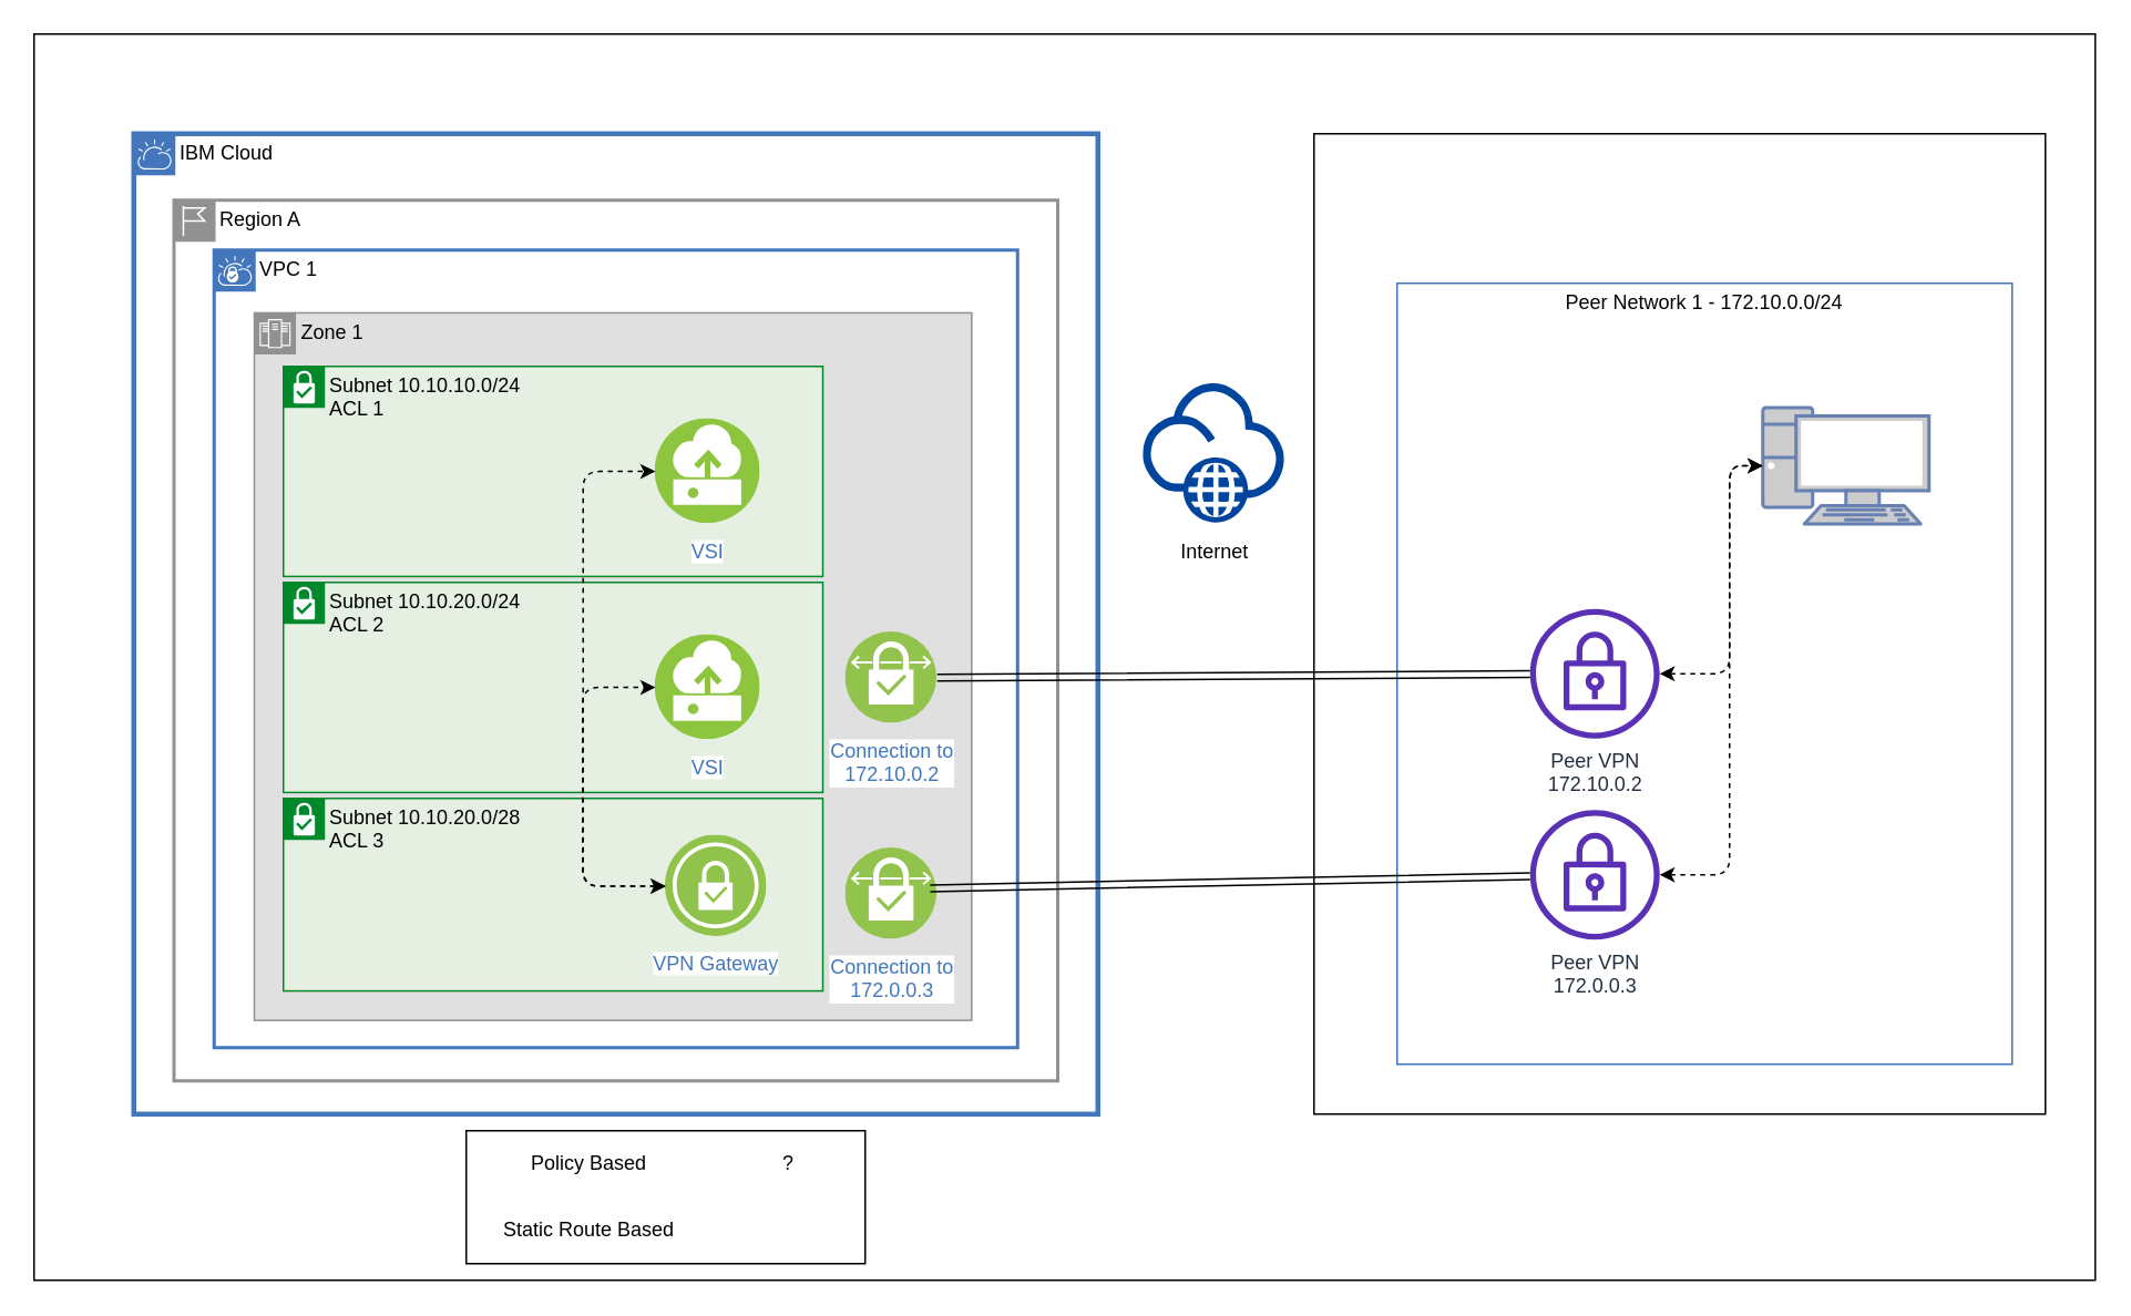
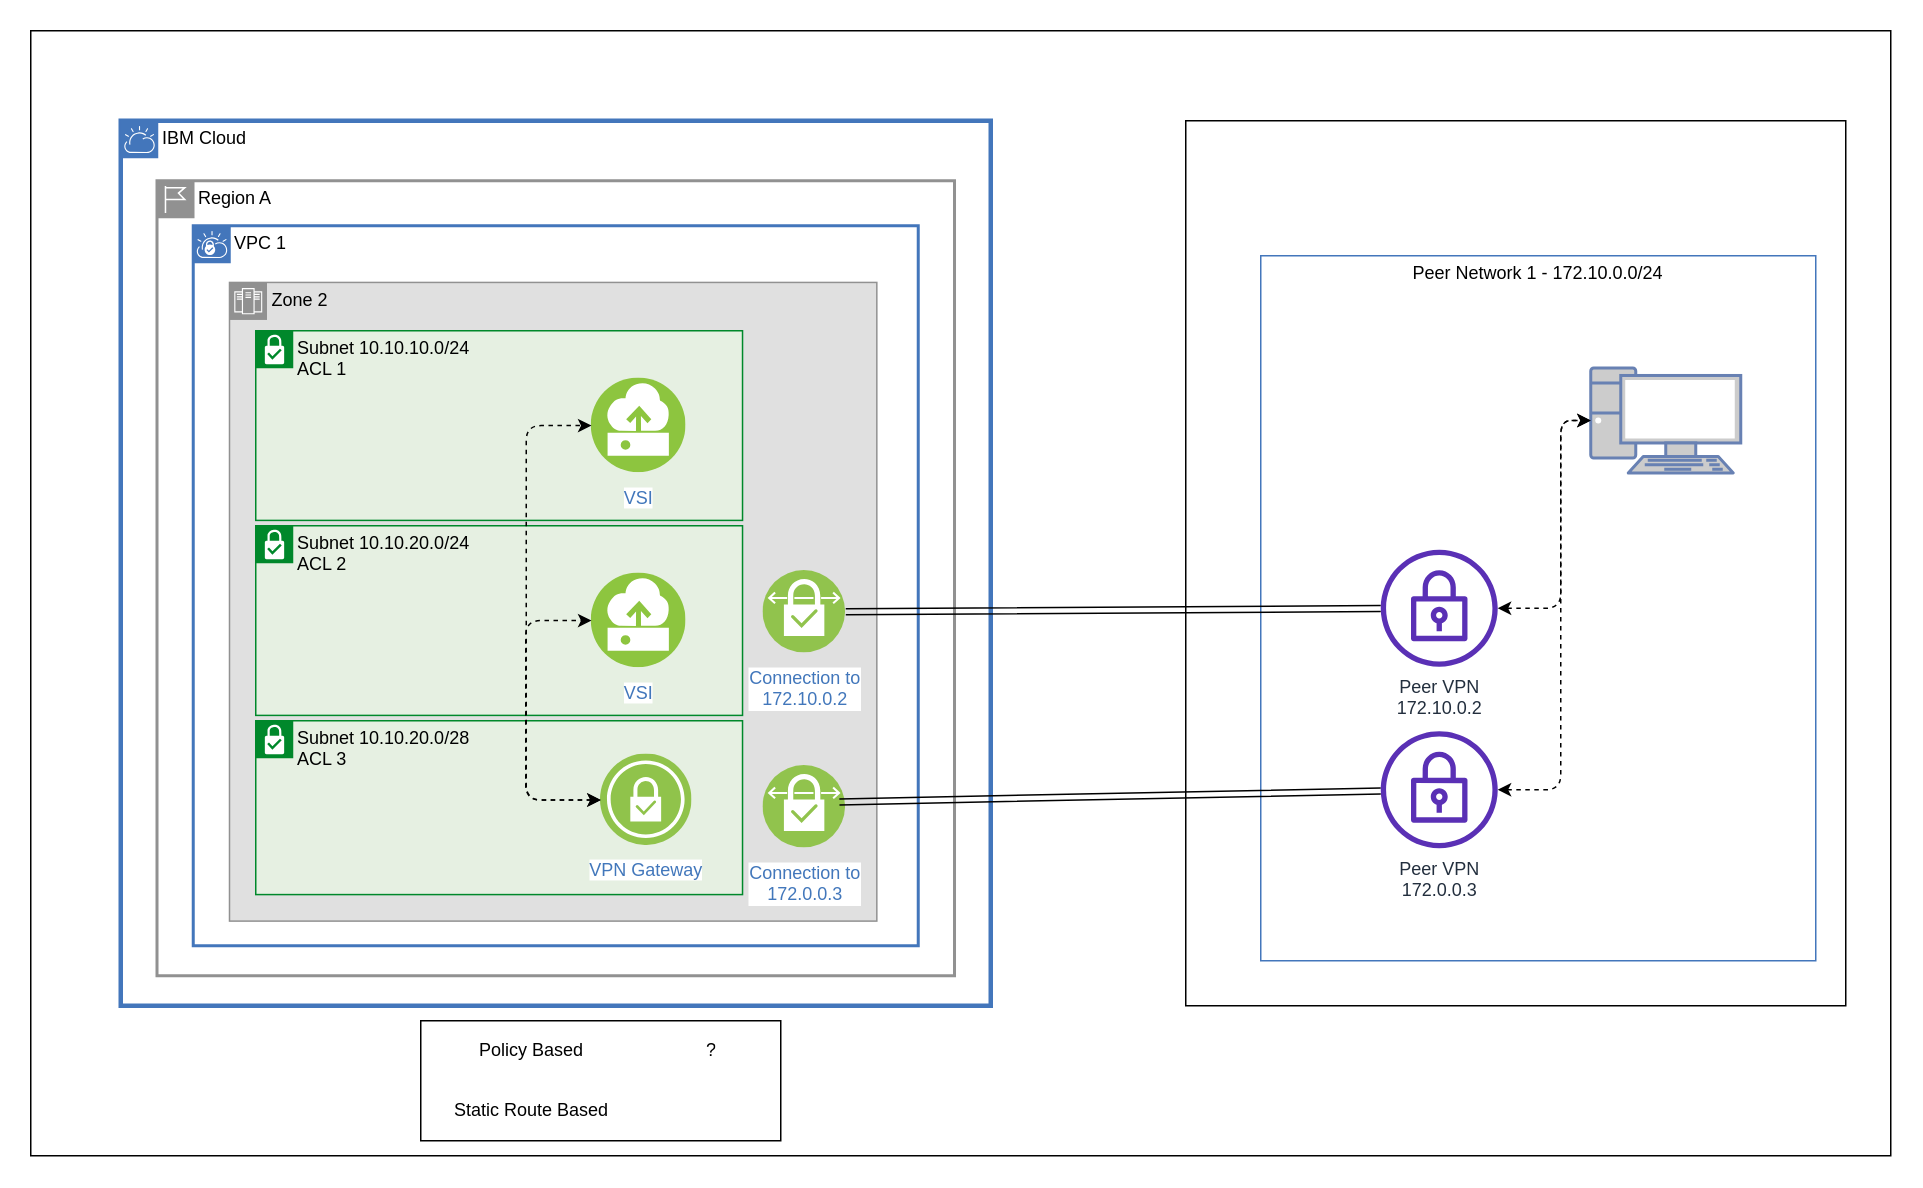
  <mxCell id="0" />
  <mxCell id="1" parent="0" />
  <mxCell id="2" value="" style="rounded=0;whiteSpace=wrap;html=1;labelBackgroundColor=none;fontColor=#000000;" parent="1" vertex="1"><mxGeometry x="20" y="20" width="1240" height="750" as="geometry" /></mxCell>
  <mxCell id="3" value="" style="group" parent="1" vertex="1" connectable="0"><mxGeometry x="230" y="80" width="1000" height="610" as="geometry" /></mxCell>
  <mxCell id="4" value="" style="group" parent="3" vertex="1" connectable="0"><mxGeometry x="-150" width="1130" height="610" as="geometry" /></mxCell>
  <mxCell id="5" value="IBM Cloud" style="shape=mxgraph.ibm.box;prType=cloud;fontStyle=0;verticalAlign=top;align=left;spacingLeft=32;spacingTop=4;fillColor=none;rounded=0;whiteSpace=wrap;html=1;strokeColor=#4376BB;strokeWidth=3;dashed=0;container=0;spacing=-4;collapsible=0;expand=0;recursiveResize=0;" parent="4" vertex="1"><mxGeometry width="580" height="590" as="geometry" /></mxCell>
  <mxCell id="6" value="Region A" style="shape=mxgraph.ibm.box;prType=region;fontStyle=0;verticalAlign=top;align=left;spacingLeft=32;spacingTop=4;fillColor=none;rounded=0;whiteSpace=wrap;html=1;strokeColor=#919191;strokeWidth=2;dashed=0;container=1;spacing=-4;collapsible=0;expand=0;recursiveResize=0;" parent="4" vertex="1"><mxGeometry x="24.167" y="40" width="531.667" height="530" as="geometry" /></mxCell>
  <mxCell id="7" value="VPC 1" style="shape=mxgraph.ibm.box;prType=vpc;fontStyle=0;verticalAlign=top;align=left;spacingLeft=32;spacingTop=4;fillColor=none;rounded=0;whiteSpace=wrap;html=1;strokeColor=#4376BB;strokeWidth=2;dashed=0;container=1;spacing=-4;collapsible=0;expand=0;recursiveResize=0;" parent="6" vertex="1"><mxGeometry x="24.167" y="30" width="483.333" height="480" as="geometry" /></mxCell>
- <mxCell id="8" value="Zone 1" style="shape=mxgraph.ibm.box;prType=zone;fontStyle=0;verticalAlign=top;align=left;spacingLeft=32;spacingTop=4;fillColor=#E0E0E0;rounded=0;whiteSpace=wrap;html=1;strokeColor=#919191;strokeWidth=1;dashed=0;container=0;spacing=-4;collapsible=0;expand=0;recursiveResize=0;" parent="7" vertex="1"><mxGeometry x="24.167" y="37.792" width="431.548" height="425.78" as="geometry" /></mxCell>
+ <mxCell id="8" value="Zone 2" style="shape=mxgraph.ibm.box;prType=zone;fontStyle=0;verticalAlign=top;align=left;spacingLeft=32;spacingTop=4;fillColor=#E0E0E0;rounded=0;whiteSpace=wrap;html=1;strokeColor=#919191;strokeWidth=1;dashed=0;container=0;spacing=-4;collapsible=0;expand=0;recursiveResize=0;" parent="7" vertex="1"><mxGeometry x="24.167" y="37.792" width="431.548" height="425.78" as="geometry" /></mxCell>
  <mxCell id="9" value="Subnet 10.10.10.0/24&lt;br&gt;ACL 1" style="shape=mxgraph.ibm.box;prType=subnet;fontStyle=0;verticalAlign=top;align=left;spacingLeft=32;spacingTop=4;fillColor=#E6F0E2;rounded=0;whiteSpace=wrap;html=1;strokeColor=#00882B;strokeWidth=1;dashed=0;container=1;spacing=-4;collapsible=0;expand=0;recursiveResize=0;" parent="7" vertex="1"><mxGeometry x="41.666" y="70" width="324.524" height="126.429" as="geometry" /></mxCell>
  <mxCell id="10" value="VSI" style="aspect=fixed;perimeter=ellipsePerimeter;html=1;align=center;shadow=0;dashed=0;fontColor=#4277BB;labelBackgroundColor=#ffffff;fontSize=12;spacingTop=3;image;image=img/lib/ibm/vpc/Instance.svg;" parent="9" vertex="1"><mxGeometry x="223.81" y="31.607" width="63.214" height="63.214" as="geometry" /></mxCell>
  <mxCell id="11" value="Subnet 10.10.20.0/24&lt;br&gt;ACL 2" style="shape=mxgraph.ibm.box;prType=subnet;fontStyle=0;verticalAlign=top;align=left;spacingLeft=32;spacingTop=4;fillColor=#E6F0E2;rounded=0;whiteSpace=wrap;html=1;strokeColor=#00882B;strokeWidth=1;dashed=0;container=1;spacing=-4;collapsible=0;expand=0;recursiveResize=0;" parent="7" vertex="1"><mxGeometry x="41.665" y="200.004" width="324.524" height="126.429" as="geometry" /></mxCell>
  <mxCell id="12" value="VSI" style="aspect=fixed;perimeter=ellipsePerimeter;html=1;align=center;shadow=0;dashed=0;fontColor=#4277BB;labelBackgroundColor=#ffffff;fontSize=12;spacingTop=3;image;image=img/lib/ibm/vpc/Instance.svg;" parent="11" vertex="1"><mxGeometry x="223.81" y="31.607" width="63.214" height="63.214" as="geometry" /></mxCell>
  <mxCell id="13" value="Subnet 10.10.20.0/28&lt;br&gt;ACL 3" style="shape=mxgraph.ibm.box;prType=subnet;fontStyle=0;verticalAlign=top;align=left;spacingLeft=32;spacingTop=4;fillColor=#E6F0E2;rounded=0;whiteSpace=wrap;html=1;strokeColor=#00882B;strokeWidth=1;dashed=0;container=1;spacing=-4;collapsible=0;expand=0;recursiveResize=0;" parent="7" vertex="1"><mxGeometry x="41.665" y="329.999" width="324.524" height="115.893" as="geometry" /></mxCell>
  <mxCell id="14" value="VPN Gateway" style="aspect=fixed;perimeter=ellipsePerimeter;html=1;align=center;shadow=0;dashed=0;fontColor=#4277BB;labelBackgroundColor=none;fontSize=12;spacingTop=3;image;image=img/lib/ibm/vpc/VPNGateway.svg;" parent="13" vertex="1"><mxGeometry x="230" y="22.34" width="61" height="61" as="geometry" /></mxCell>
  <mxCell id="15" value="Connection to &lt;br&gt;172.0.0.3" style="aspect=fixed;perimeter=ellipsePerimeter;html=1;align=center;shadow=0;dashed=0;fontColor=#4277BB;labelBackgroundColor=#ffffff;fontSize=12;spacingTop=3;image;image=img/lib/ibm/vpc/VPNConnection.svg;" parent="7" vertex="1"><mxGeometry x="380" y="360" width="55.01" height="55.01" as="geometry" /></mxCell>
  <mxCell id="16" value="" style="html=1;labelBackgroundColor=#ffffff;startArrow=classic;startFill=1;startSize=6;endArrow=classic;endFill=1;endSize=6;jettySize=auto;orthogonalLoop=1;strokeWidth=1;dashed=1;fontSize=14;entryX=0;entryY=0.5;entryDx=0;entryDy=0;exitX=0;exitY=0.5;exitDx=0;exitDy=0;edgeStyle=elbowEdgeStyle;" parent="7" source="14" target="10" edge="1"><mxGeometry width="60" height="60" relative="1" as="geometry"><mxPoint x="171.667" y="354.83" as="sourcePoint" /><mxPoint x="231.667" y="294.83" as="targetPoint" /><Array as="points"><mxPoint x="222" y="260" /></Array></mxGeometry></mxCell>
  <mxCell id="17" value="" style="html=1;labelBackgroundColor=#ffffff;startArrow=classic;startFill=1;startSize=6;endArrow=classic;endFill=1;endSize=6;jettySize=auto;orthogonalLoop=1;strokeWidth=1;dashed=1;fontSize=14;exitX=0;exitY=0.5;exitDx=0;exitDy=0;edgeStyle=elbowEdgeStyle;entryX=0;entryY=0.5;entryDx=0;entryDy=0;" parent="7" source="14" target="12" edge="1"><mxGeometry width="60" height="60" relative="1" as="geometry"><mxPoint x="271.667" y="390" as="sourcePoint" /><mxPoint x="261.667" y="130" as="targetPoint" /><Array as="points"><mxPoint x="221.665" y="260.004" /></Array></mxGeometry></mxCell>
  <mxCell id="18" value="Connection to&lt;br&gt;172.10.0.2" style="aspect=fixed;perimeter=ellipsePerimeter;html=1;align=center;shadow=0;dashed=0;fontColor=#4277BB;labelBackgroundColor=#ffffff;fontSize=12;spacingTop=3;image;image=img/lib/ibm/vpc/VPNConnection.svg;" vertex="1" parent="7"><mxGeometry x="380" y="230" width="55.01" height="55.01" as="geometry" /></mxCell>
  <mxCell id="19" value="" style="rounded=0;whiteSpace=wrap;html=1;" parent="4" vertex="1"><mxGeometry x="710" width="440" height="590" as="geometry" /></mxCell>
  <mxCell id="20" value="Peer Network 1 - 172.10.0.0/24" style="fontStyle=0;verticalAlign=top;align=center;spacingTop=-2;fillColor=none;rounded=0;whiteSpace=wrap;html=1;strokeColor=#4376BB;strokeWidth=1;dashed=0;container=1;collapsible=0;expand=0;recursiveResize=0;" parent="4" vertex="1"><mxGeometry x="760" y="90" width="370" height="470" as="geometry" /></mxCell>
  <mxCell id="21" value="" style="fontColor=#0066CC;verticalAlign=top;verticalLabelPosition=bottom;labelPosition=center;align=center;html=1;outlineConnect=0;fillColor=#CCCCCC;strokeColor=#6881B3;gradientColor=none;gradientDirection=north;strokeWidth=2;shape=mxgraph.networks.pc;" parent="20" vertex="1"><mxGeometry x="220" y="74.82" width="100" height="70" as="geometry" /></mxCell>
  <mxCell id="22" value="Peer VPN&lt;br&gt;172.0.0.3" style="outlineConnect=0;fontColor=#232F3E;gradientColor=none;fillColor=#5A30B5;strokeColor=none;dashed=0;verticalLabelPosition=bottom;verticalAlign=top;align=center;html=1;fontSize=12;fontStyle=0;aspect=fixed;pointerEvents=1;shape=mxgraph.aws4.vpn_gateway;" parent="20" vertex="1"><mxGeometry x="80" y="317.01" width="78" height="78" as="geometry" /></mxCell>
  <mxCell id="23" value="" style="html=1;labelBackgroundColor=#ffffff;startArrow=classic;startFill=1;startSize=6;endArrow=classic;endFill=1;endSize=6;jettySize=auto;orthogonalLoop=1;strokeWidth=1;dashed=1;fontSize=14;entryX=0;entryY=0.5;entryDx=0;entryDy=0;edgeStyle=elbowEdgeStyle;entryPerimeter=0;" parent="20" source="22" target="21" edge="1"><mxGeometry width="60" height="60" relative="1" as="geometry"><mxPoint x="194.828" y="349.629" as="sourcePoint" /><mxPoint x="188.639" y="100.004" as="targetPoint" /><Array as="points"><mxPoint x="200" y="230" /></Array></mxGeometry></mxCell>
  <mxCell id="24" value="Peer VPN &lt;br&gt;172.10.0.2" style="outlineConnect=0;fontColor=#232F3E;gradientColor=none;fillColor=#5A30B5;strokeColor=none;dashed=0;verticalLabelPosition=bottom;verticalAlign=top;align=center;html=1;fontSize=12;fontStyle=0;aspect=fixed;pointerEvents=1;shape=mxgraph.aws4.vpn_gateway;" vertex="1" parent="20"><mxGeometry x="80" y="196" width="78" height="78" as="geometry" /></mxCell>
  <mxCell id="25" value="" style="html=1;labelBackgroundColor=#ffffff;startArrow=classic;startFill=1;startSize=6;endArrow=classic;endFill=1;endSize=6;jettySize=auto;orthogonalLoop=1;strokeWidth=1;dashed=1;fontSize=14;entryX=0;entryY=0.5;entryDx=0;entryDy=0;edgeStyle=elbowEdgeStyle;entryPerimeter=0;" edge="1" parent="20" source="24" target="21"><mxGeometry width="60" height="60" relative="1" as="geometry"><mxPoint x="168" y="366.01" as="sourcePoint" /><mxPoint x="230" y="119.82" as="targetPoint" /><Array as="points"><mxPoint x="200" y="170" /></Array></mxGeometry></mxCell>
  <mxCell id="26" style="shape=link;rounded=0;orthogonalLoop=1;jettySize=auto;html=1;entryX=0.923;entryY=0.438;entryDx=0;entryDy=0;entryPerimeter=0;" parent="4" source="22" target="15" edge="1"><mxGeometry relative="1" as="geometry" /></mxCell>
  <mxCell id="27" style="rounded=0;orthogonalLoop=1;jettySize=auto;html=1;shape=link;" edge="1" parent="4" source="18" target="24"><mxGeometry relative="1" as="geometry" /></mxCell>
- <mxCell id="28" value="Internet" style="aspect=fixed;perimeter=ellipsePerimeter;html=1;align=center;shadow=0;dashed=0;labelBackgroundColor=#ffffff;fontSize=12;spacingTop=3;image;image=img/lib/ibm/vpc/Internet.svg;" parent="3" vertex="1"><mxGeometry x="457.5" y="150" width="85" height="85" as="geometry" /></mxCell>
  <mxCell id="29" value="" style="group" parent="1" vertex="1" connectable="0"><mxGeometry x="280" y="680" width="240" height="80" as="geometry" /></mxCell>
  <mxCell id="30" value="" style="shape=table;html=1;whiteSpace=wrap;startSize=0;container=1;collapsible=0;childLayout=tableLayout;columnLines=0;rowLines=0;" parent="29" vertex="1"><mxGeometry width="240" height="80" as="geometry" /></mxCell>
  <mxCell id="31" value="" style="shape=partialRectangle;html=1;whiteSpace=wrap;collapsible=0;dropTarget=0;pointerEvents=0;fillColor=none;top=0;left=0;bottom=0;right=0;points=[[0,0.5],[1,0.5]];portConstraint=eastwest;" parent="30" vertex="1"><mxGeometry width="240" height="40" as="geometry" /></mxCell>
  <mxCell id="32" value="Policy Based" style="shape=partialRectangle;html=1;whiteSpace=wrap;connectable=0;fillColor=none;top=0;left=0;bottom=0;right=0;overflow=hidden;" parent="31" vertex="1"><mxGeometry width="148" height="40" as="geometry" /></mxCell>
  <mxCell id="33" value="?" style="shape=partialRectangle;html=1;whiteSpace=wrap;connectable=0;fillColor=none;top=0;left=0;bottom=0;right=0;overflow=hidden;" parent="31" vertex="1"><mxGeometry x="148" width="92" height="40" as="geometry" /></mxCell>
  <mxCell id="34" value="" style="shape=partialRectangle;html=1;whiteSpace=wrap;collapsible=0;dropTarget=0;pointerEvents=0;fillColor=none;top=0;left=0;bottom=0;right=0;points=[[0,0.5],[1,0.5]];portConstraint=eastwest;" parent="30" vertex="1"><mxGeometry y="40" width="240" height="40" as="geometry" /></mxCell>
  <mxCell id="35" value="Static Route Based" style="shape=partialRectangle;html=1;whiteSpace=wrap;connectable=0;fillColor=none;top=0;left=0;bottom=0;right=0;overflow=hidden;" parent="34" vertex="1"><mxGeometry width="148" height="40" as="geometry" /></mxCell>
  <mxCell id="36" value="" style="shape=partialRectangle;html=1;whiteSpace=wrap;connectable=0;fillColor=none;top=0;left=0;bottom=0;right=0;overflow=hidden;" parent="34" vertex="1"><mxGeometry x="148" width="92" height="40" as="geometry" /></mxCell>
